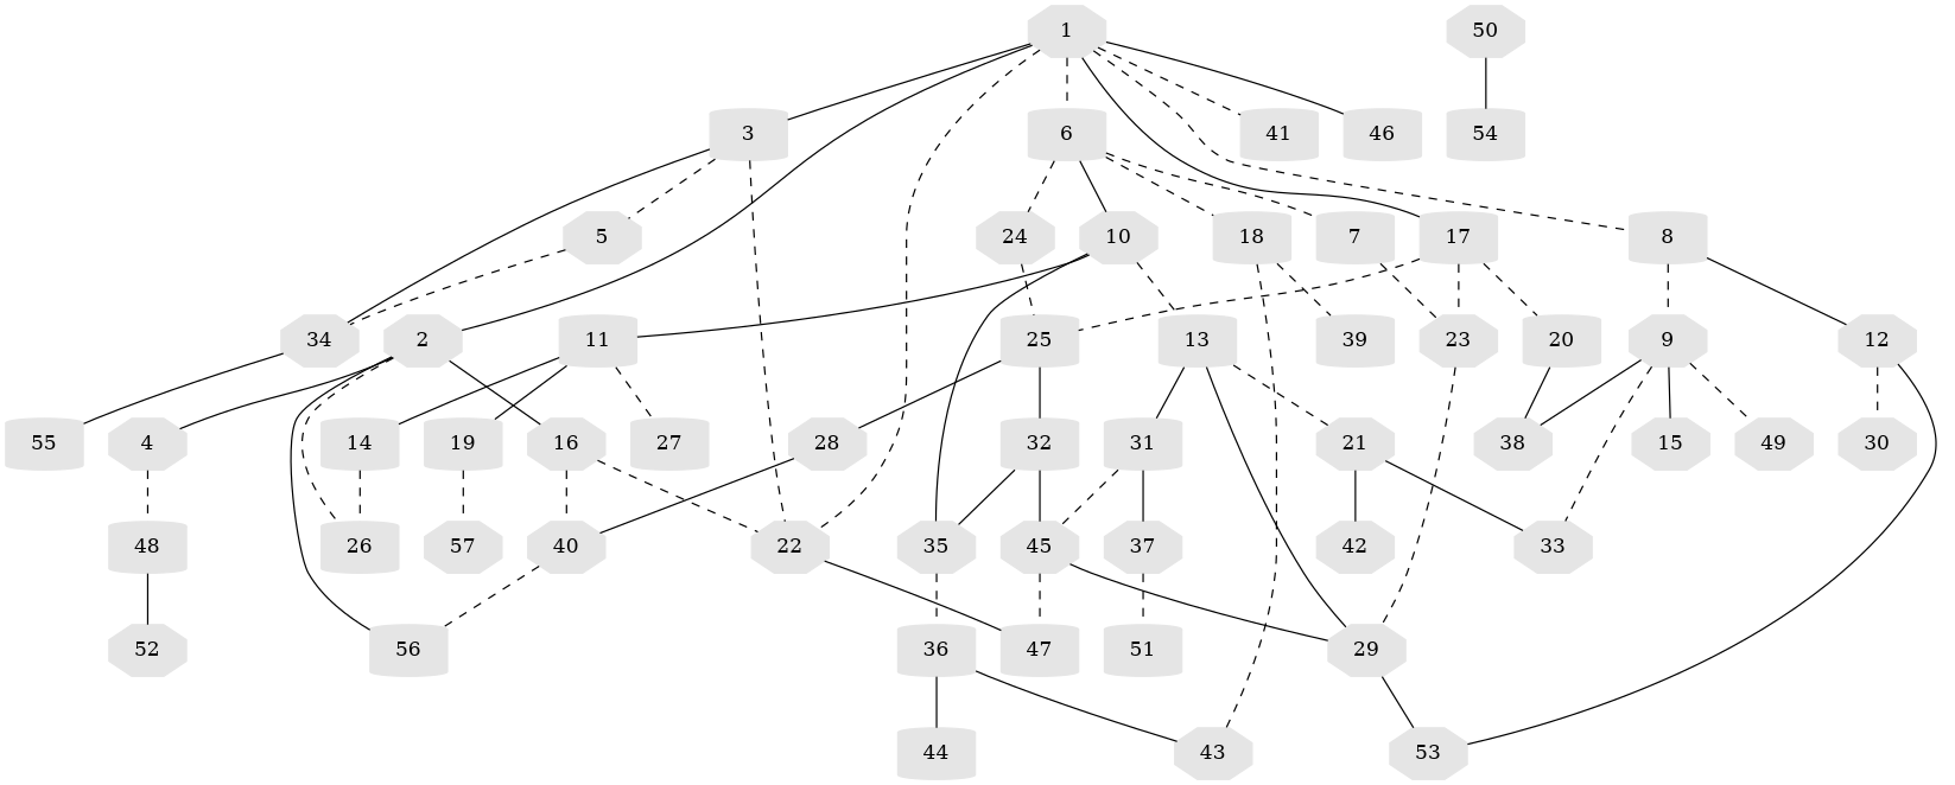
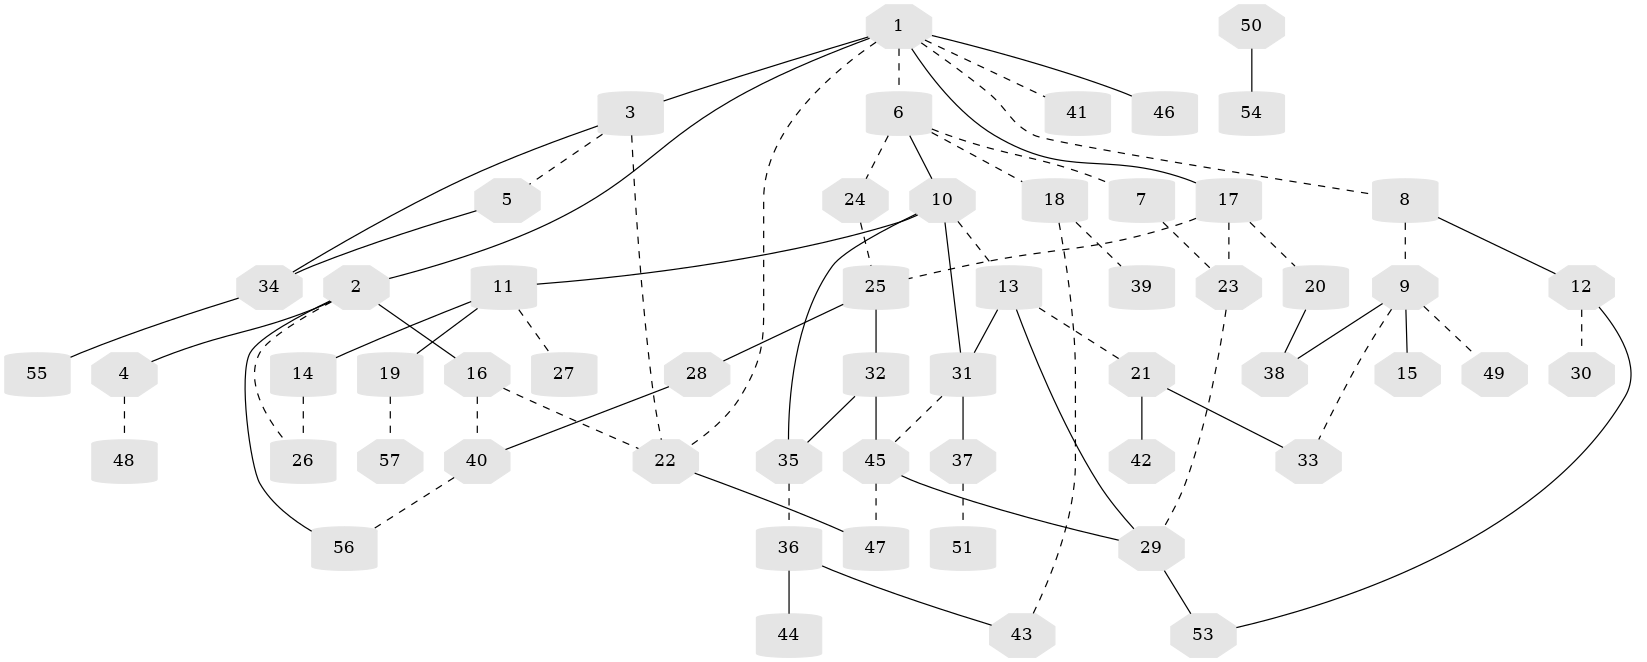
  graph {
    node [color=gray90 shape=octagon style=filled]
    edge [style=solid weight=1.0]
    1
    2
    3 [shape=cylinder]
    6 [shape=cylinder]
    8 [shape=cylinder]
    17 [shape=cylinder]
    22
    41 [shape=cylinder]
    46 [shape=cylinder]
    4
    16
    26 [shape=cylinder]
    56 [shape=cylinder]
    5
    34
    7 [shape=cylinder]
    10
    18 [shape=cylinder]
    24
    9
    12
    23
    20 [shape=cylinder]
    25 [shape=cylinder]
    47 [shape=cylinder]
    48 [shape=cylinder]
    40
    55 [shape=cylinder]
-   52
    11 [shape=cylinder]
    13 [shape=cylinder]
    31 [shape=cylinder]
    35
    39 [shape=cylinder]
    43
    29
    15
    33
    38
    49
    30
    53
    14 [shape=cylinder]
    19 [shape=cylinder]
    27 [shape=cylinder]
    21
    37
    45
    36 [shape=cylinder]
    57
    42
    28
    32 [shape=cylinder]
    54 [shape=cylinder]
    50
    51 [shape=cylinder]
    44 [shape=cylinder]
    1 -- 2
    1 -- 3 [weight=2.0]
    1 -- 6 [style=dashed]
    1 -- 8 [style=dashed]
    1 -- 17
    1 -- 22 [style=dashed]
    1 -- 41 [style=dashed]
    1 -- 46
    2 -- 4
    2 -- 16
    2 -- 26 [style=dashed]
    2 -- 56
    3 -- 22 [style=dashed]
    3 -- 5 [style=dashed]
    3 -- 34
    6 -- 7 [style=dashed]
    6 -- 10
    6 -- 18 [style=dashed]
    6 -- 24 [style=dashed]
    8 -- 9 [style=dashed]
    8 -- 12
    17 -- 23 [style=dashed]
    17 -- 20 [style=dashed]
    17 -- 25 [style=dashed]
    22 -- 47
    4 -- 48 [style=dashed]
    16 -- 22 [style=dashed]
    16 -- 40 [style=dashed]
-   5 -- 34 [style=dashed]
+   5 -- 34
    34 -- 55
    7 -- 23 [style=dashed]
    10 -- 11
    10 -- 13 [style=dashed]
+   10 -- 31
    10 -- 35
    18 -- 39 [style=dashed]
    18 -- 43 [style=dashed]
    24 -- 25 [style=dashed]
    9 -- 15
    9 -- 33 [style=dashed]
    9 -- 38
    9 -- 49 [style=dashed]
    12 -- 30 [style=dashed]
    12 -- 53
    23 -- 29 [style=dashed]
    20 -- 38 [weight=2.0]
    25 -- 28
    25 -- 32
-   48 -- 52
    40 -- 56 [style=dashed]
    11 -- 14
    11 -- 19
    11 -- 27 [style=dashed]
    13 -- 31
    13 -- 29
    13 -- 21 [style=dashed]
    31 -- 37
    31 -- 45 [style=dashed]
    35 -- 36 [style=dashed weight=3.0]
    29 -- 53
    14 -- 26 [style=dashed weight=3.0]
    19 -- 57 [style=dashed]
    21 -- 33
    21 -- 42 [weight=2.0]
    37 -- 51 [style=dashed]
    45 -- 47 [style=dashed]
    45 -- 29
    36 -- 43
    36 -- 44
    28 -- 40
    32 -- 35
    32 -- 45
    50 -- 54
  }
